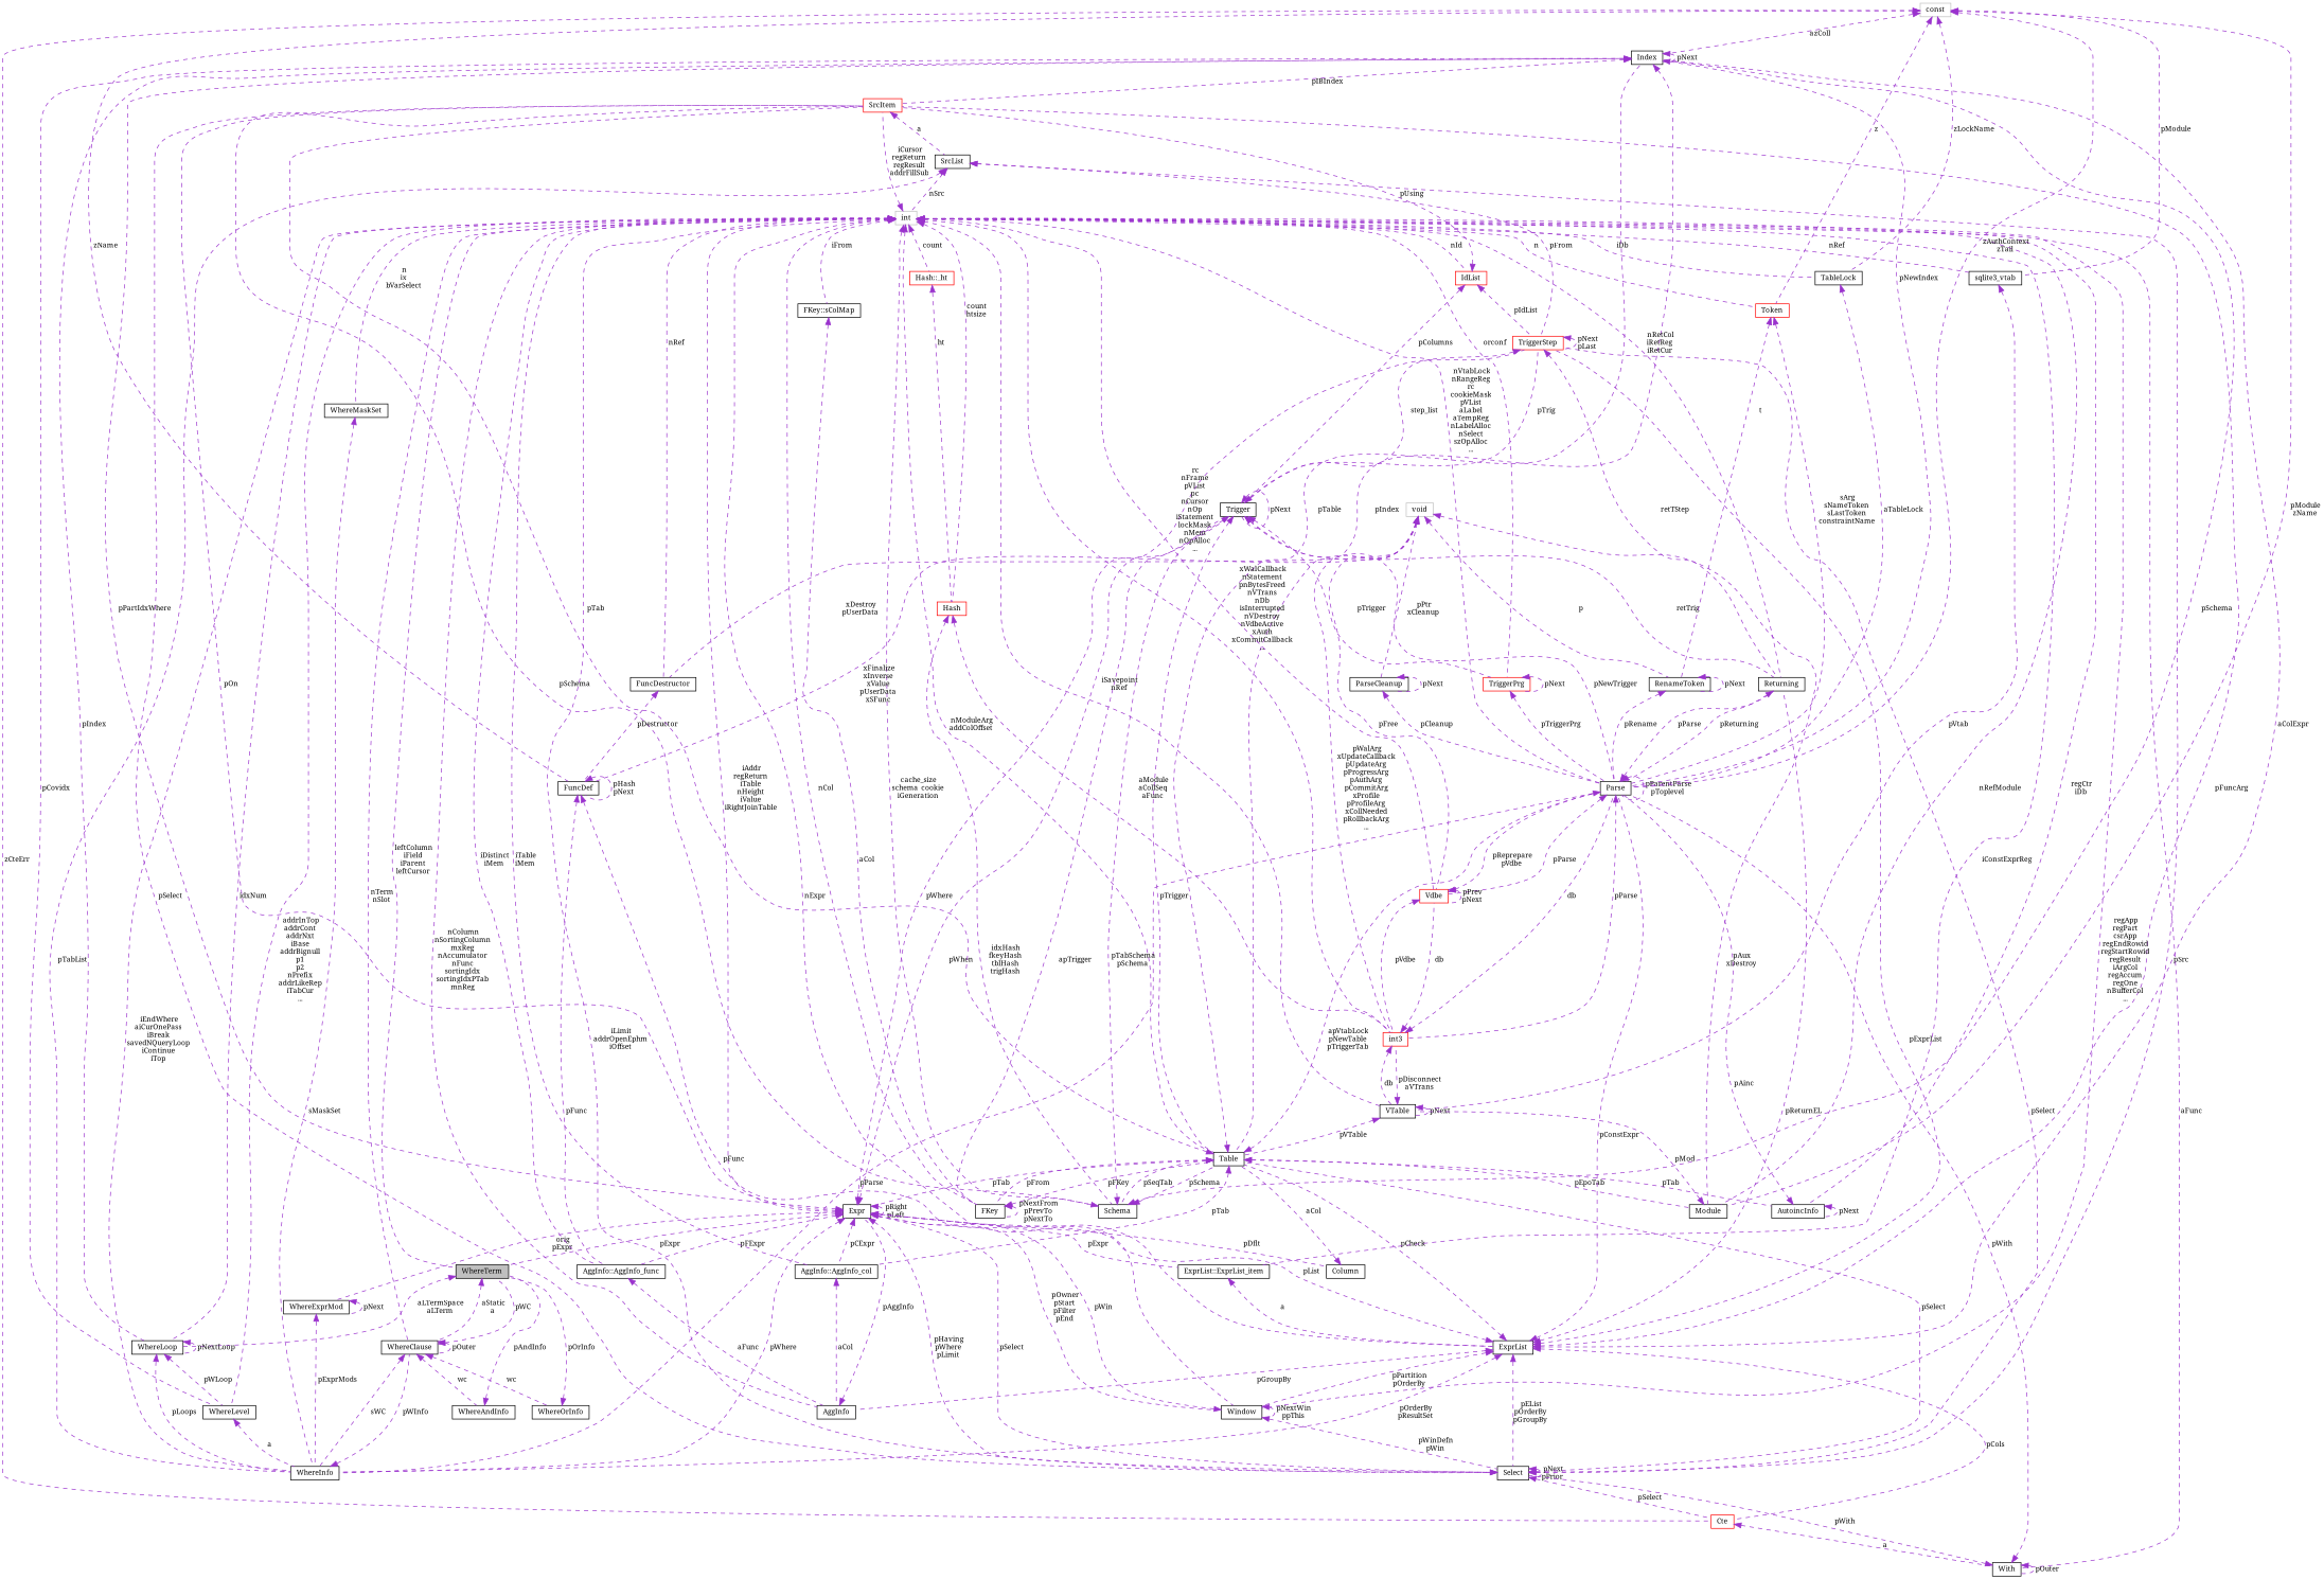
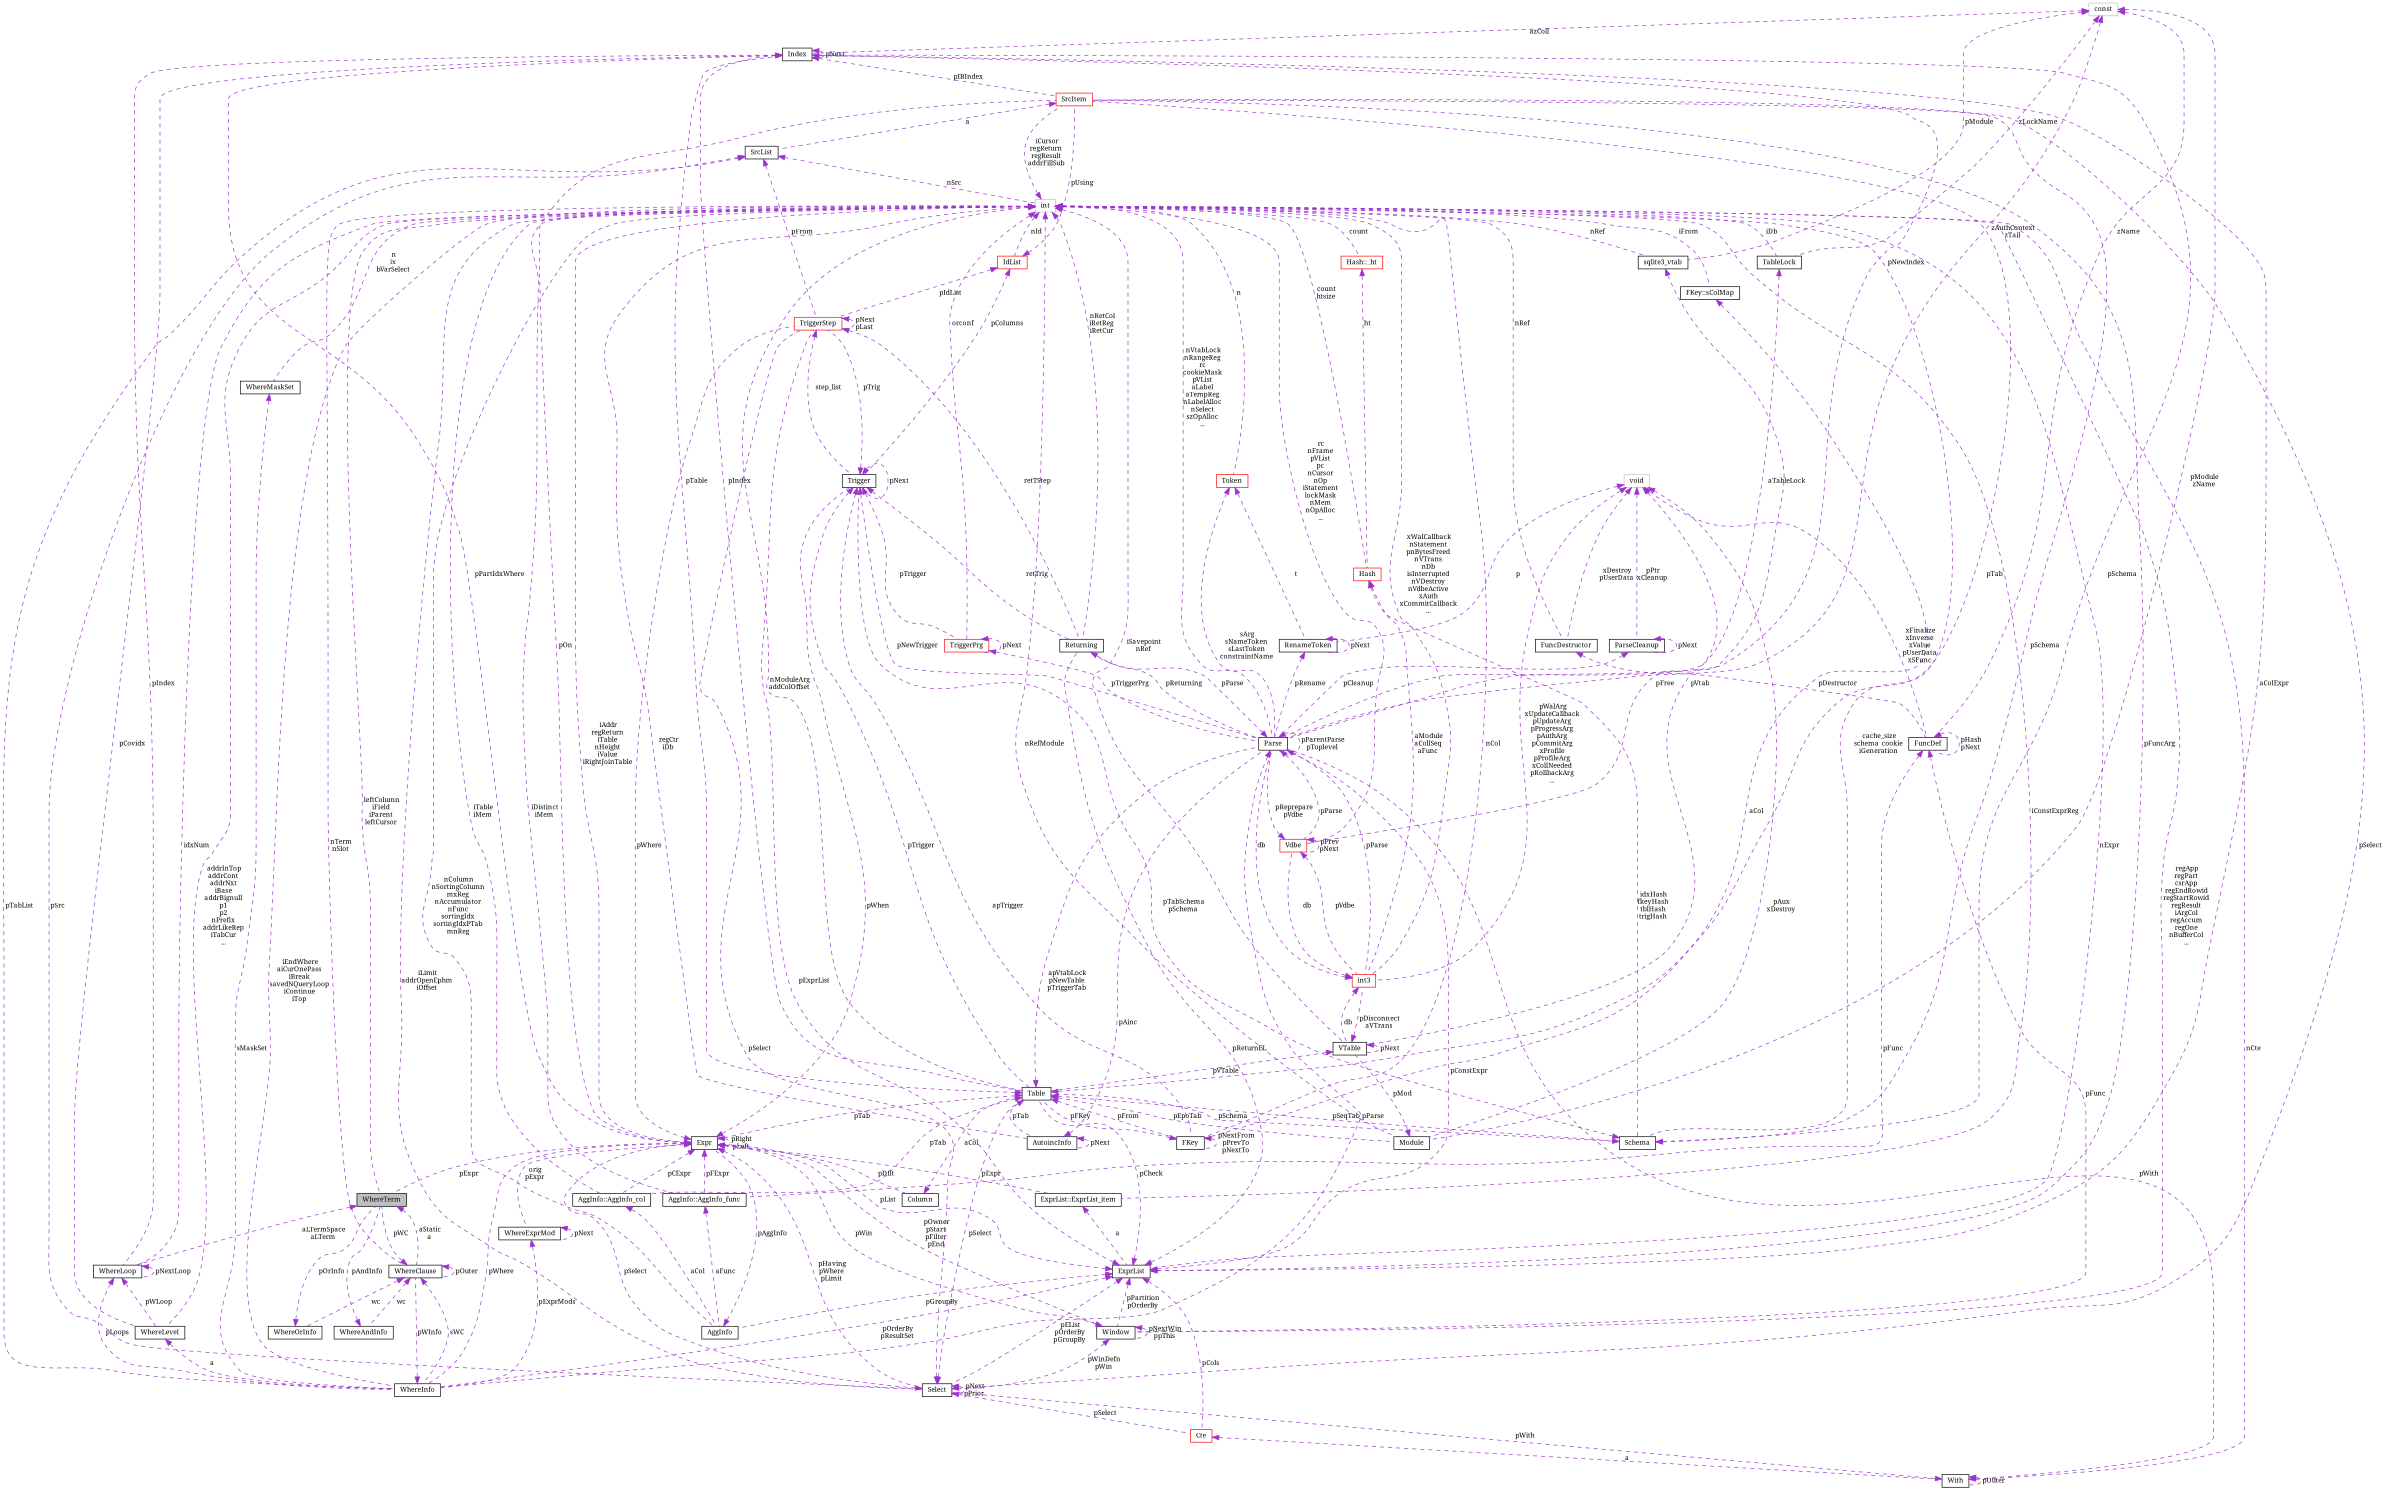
  digraph {
    fontname="Noto Serif"
    node [color=black fillcolor=white fontname="Noto Serif" fontsize=10 shape=record style=filled]
    edge [color=darkorchid3 dir=back fontname="Noto Serif" fontsize=10 labelfontname=Helvetica labelfontsize=10 style=dashed]
    n1 [fillcolor=grey75 fontcolor=black height=0.2 label=WhereTerm width=0.4]
    n2 [height=0.2 label=WhereClause width=0.4]
    n3 [height=0.2 label=WhereLoop width=0.4]
    n4 [height=0.2 label=WhereAndInfo width=0.4]
    n5 [height=0.2 label=WhereInfo width=0.4]
    n6 [height=0.2 label=WhereOrInfo width=0.4]
    n7 [height=0.2 label=WhereLevel width=0.4]
    n8 [height=0.2 label=Expr width=0.4]
    n9 [height=0.2 label="AggInfo::AggInfo_col" width=0.4]
    n10 [height=0.2 label=Column width=0.4]
    n11 [height=0.2 label=Trigger width=0.4]
    n12 [color=red height=0.2 label=TriggerStep width=0.4]
    n13 [height=0.2 label=Select width=0.4]
    n14 [height=0.2 label="ExprList::ExprList_item" width=0.4]
    n15 [color=red height=0.2 label=SrcItem width=0.4]
    n16 [height=0.2 label=Index width=0.4]
    n17 [height=0.2 label=Window width=0.4]
    n18 [height=0.2 label="AggInfo::AggInfo_func" width=0.4]
    n19 [height=0.2 label=WhereExprMod width=0.4]
    n20 [height=0.2 label=AggInfo width=0.4]
    n21 [height=0.2 label=Table width=0.4]
    n22 [height=0.2 label=FKey width=0.4]
    n23 [height=0.2 label=Parse width=0.4]
    n24 [color=red height=0.2 label=TriggerPrg width=0.4]
    n25 [height=0.2 label=Returning width=0.4]
    n26 [color=red height=0.2 label=Cte width=0.4]
    n27 [height=0.2 label=ExprList width=0.4]
    n28 [height=0.2 label=SrcList width=0.4]
    n29 [color=grey75 height=0.2 label=int width=0.4]
    n30 [height=0.2 label=Schema width=0.4]
    n31 [color=red height=0.2 label=Hash width=0.4]
    n32 [color=red height=0.2 label="Hash::_ht" width=0.4]
    n33 [height=0.2 label="FKey::sColMap" width=0.4]
    n34 [color=red height=0.2 label=IdList width=0.4]
    n35 [height=0.2 label=With width=0.4]
    n36 [height=0.2 label=FuncDestructor width=0.4]
    n37 [height=0.2 label=VTable width=0.4]
    n38 [color=red height=0.2 label=int3 width=0.4]
    n39 [color=red height=0.2 label=Vdbe width=0.4]
    n40 [height=0.2 label=TableLock width=0.4]
    n41 [color=red height=0.2 label=Token width=0.4]
    n42 [height=0.2 label=AutoincInfo width=0.4]
    n43 [height=0.2 label=Module width=0.4]
    n44 [height=0.2 label=sqlite3_vtab width=0.4]
    n45 [height=0.2 label=WhereMaskSet width=0.4]
    n46 [height=0.2 label=FuncDef width=0.4]
    n47 [height=0.2 label=RenameToken width=0.4]
    n48 [color=grey75 height=0.2 label=const width=0.4]
    n49 [color=grey75 height=0.2 label=void width=0.4]
    n50 [height=0.2 label=ParseCleanup width=0.4]
    n1 -> n2 [label=" aStatic\na"]
    n1 -> n3 [label=" aLTermSpace\naLTerm"]
    n2 -> n1 [label=" pWC"]
    n2 -> n2 [label=" pOuter"]
    n2 -> n4 [label=" wc"]
    n2 -> n5 [label=" sWC"]
    n2 -> n6 [label=" wc"]
    n3 -> n3 [label=" pNextLoop"]
    n3 -> n5 [label=" pLoops"]
    n3 -> n7 [label=" pWLoop"]
    n4 -> n1 [label=" pAndInfo"]
    n5 -> n2 [label=" pWInfo"]
    n6 -> n1 [label=" pOrInfo"]
    n7 -> n5 [label=" a"]
    n8 -> n1 [label=" pExpr"]
    n8 -> n5 [label=" pWhere"]
    n8 -> n8 [label=" pRight\npLeft"]
    n8 -> n9 [label=" pCExpr"]
    n8 -> n10 [label=" pDflt"]
    n8 -> n11 [label=" pWhen"]
    n8 -> n12 [label=" pWhere"]
    n8 -> n13 [label=" pHaving\npWhere\npLimit"]
    n8 -> n14 [label=" pExpr"]
    n8 -> n15 [label=" pOn"]
    n8 -> n16 [label=" pPartIdxWhere"]
    n8 -> n17 [label=" pOwner\npStart\npFilter\npEnd"]
    n8 -> n18 [label=" pFExpr"]
    n8 -> n19 [label=" orig\npExpr"]
    n9 -> n20 [label=" aCol"]
    n10 -> n21 [label=" aCol"]
    n11 -> n11 [label=" pNext"]
    n11 -> n12 [label=" pTrig"]
    n11 -> n21 [label=" pTrigger"]
    n11 -> n22 [label=" apTrigger"]
    n11 -> n23 [label=" pNewTrigger"]
    n11 -> n24 [label=" pTrigger"]
    n11 -> n25 [label=" retTrig"]
    n12 -> n11 [label=" step_list"]
    n12 -> n12 [label=" pNext\npLast"]
    n12 -> n25 [label=" retTStep"]
    n13 -> n8 [label=" pSelect"]
    n13 -> n12 [label=" pSelect"]
    n13 -> n13 [label=" pNext\npPrior"]
    n13 -> n15 [label=" pSelect"]
    n13 -> n21 [label=" pSelect"]
    n13 -> n26 [label=" pSelect"]
    n14 -> n27 [label=" a"]
    n15 -> n28 [label=" a"]
    n16 -> n3 [label=" pIndex"]
    n16 -> n7 [label=" pCovidx"]
    n16 -> n15 [label=" pIBIndex"]
    n16 -> n16 [label=" pNext"]
    n16 -> n21 [label=" pIndex"]
    n16 -> n23 [label=" pNewIndex"]
    n17 -> n8 [label=" pWin"]
    n17 -> n13 [label=" pWinDefn\npWin"]
    n17 -> n17 [label=" pNextWin\nppThis"]
    n18 -> n20 [label=" aFunc"]
    n19 -> n5 [label=" pExprMods"]
    n19 -> n19 [label=" pNext"]
    n20 -> n8 [label=" pAggInfo"]
    n21 -> n8 [label=" pTab"]
    n21 -> n9 [label=" pTab"]
    n21 -> n15 [label=" pTab"]
    n21 -> n16 [label=" pTable"]
    n21 -> n22 [label=" pFrom"]
    n21 -> n23 [label=" apVtabLock\npNewTable\npTriggerTab"]
    n21 -> n30 [label=" pSeqTab"]
    n21 -> n42 [label=" pTab"]
    n21 -> n43 [label=" pEpoTab"]
    n22 -> n21 [label=" pFKey"]
    n22 -> n22 [label=" pNextFrom\npPrevTo\npNextTo"]
    n23 -> n5 [label=" pParse"]
    n23 -> n23 [label=" pParentParse\npToplevel"]
    n23 -> n25 [label=" pParse"]
    n23 -> n38 [label=" pParse"]
    n23 -> n39 [label=" pParse"]
    n24 -> n23 [label=" pTriggerPrg"]
    n24 -> n24 [label=" pNext"]
    n25 -> n23 [label=" pReturning"]
    n26 -> n35 [label=" a"]
    n27 -> n5 [label=" pOrderBy\npResultSet"]
    n27 -> n8 [label=" pList"]
    n27 -> n12 [label=" pExprList"]
    n27 -> n13 [label=" pEList\npOrderBy\npGroupBy"]
    n27 -> n15 [label=" pFuncArg"]
    n27 -> n16 [label=" aColExpr"]
    n27 -> n17 [label=" pPartition\npOrderBy"]
    n27 -> n20 [label=" pGroupBy"]
    n27 -> n21 [label=" pCheck"]
    n27 -> n23 [label=" pConstExpr"]
    n27 -> n25 [label=" pReturnEL"]
    n27 -> n26 [label=" pCols"]
    n28 -> n5 [label=" pTabList"]
    n28 -> n12 [label=" pFrom"]
    n28 -> n13 [label=" pSrc"]
    n28 -> n29 [label=" nSrc"]
    n29 -> n1 [label=" leftColumn\niField\niParent\nleftCursor"]
    n29 -> n2 [label=" nTerm\nnSlot"]
    n29 -> n3 [label=" idxNum"]
    n29 -> n5 [label=" iEndWhere\naiCurOnePass\niBreak\nsavedNQueryLoop\niContinue\niTop"]
    n29 -> n7 [label=" addrInTop\naddrCont\naddrNxt\niBase\naddrBignull\np1\np2\nnPrefix\naddrLikeRep\niTabCur\n..."]
    n29 -> n8 [label=" iAddr\nregReturn\niTable\nnHeight\niValue\niRightJoinTable"]
    n29 -> n9 [label=" iTable\niMem"]
    n29 -> n13 [label=" iLimit\naddrOpenEphm\niOffset"]
    n29 -> n14 [label=" iConstExprReg"]
    n29 -> n15 [label=" iCursor\nregReturn\nregResult\naddrFillSub"]
    n29 -> n17 [label=" regApp\nregPart\ncsrApp\nregEndRowid\nregStartRowid\nregResult\niArgCol\nregAccum\nregOne\nnBufferCol\n..."]
    n29 -> n18 [label=" iDistinct\niMem"]
    n29 -> n20 [label=" nColumn\nnSortingColumn\nmxReg\nnAccumulator\nnFunc\nsortingIdx\nsortingIdxPTab\nmnReg"]
    n29 -> n21 [label=" nModuleArg\naddColOffset"]
    n29 -> n22 [label=" nCol"]
    n29 -> n23 [label=" nVtabLock\nnRangeReg\nrc\ncookieMask\npVList\naLabel\naTempReg\nnLabelAlloc\nnSelect\nszOpAlloc\n..."]
    n29 -> n24 [label=" orconf"]
    n29 -> n25 [label=" nRetCol\niRetReg\niRetCur"]
    n29 -> n27 [label=" nExpr"]
    n29 -> n30 [label=" cache_size\nschema_cookie\niGeneration"]
    n29 -> n31 [label=" count\nhtsize"]
    n29 -> n32 [label=" count"]
    n29 -> n33 [label=" iFrom"]
    n29 -> n34 [label=" nId"]
-   n29 -> n35 [label=" aFunc"]
+   n29 -> n35 [label=" nCte"]
    n29 -> n36 [label=" nRef"]
    n29 -> n37 [label=" iSavepoint\nnRef"]
    n29 -> n38 [label=" xWalCallback\nnStatement\npnBytesFreed\nnVTrans\nnDb\nisInterrupted\nnVDestroy\nnVdbeActive\nxAuth\nxCommitCallback\n..."]
    n29 -> n39 [label=" rc\nnFrame\npVList\npc\nnCursor\nnOp\niStatement\nlockMask\nnMem\nnOpAlloc\n..."]
    n29 -> n40 [label=" iDb"]
    n29 -> n41 [label=" n"]
    n29 -> n42 [label=" regCtr\niDb"]
    n29 -> n43 [label=" nRefModule"]
    n29 -> n44 [label=" nRef"]
    n29 -> n45 [label=" n\nix\nbVarSelect"]
    n30 -> n11 [label=" pTabSchema\npSchema"]
    n30 -> n15 [label=" pSchema"]
    n30 -> n16 [label=" pSchema"]
    n30 -> n21 [label=" pSchema"]
    n31 -> n30 [label=" idxHash\nfkeyHash\ntblHash\ntrigHash"]
    n31 -> n38 [label=" aModule\naCollSeq\naFunc"]
    n32 -> n31 [label=" ht"]
    n33 -> n22 [label=" aCol"]
    n34 -> n11 [label=" pColumns"]
    n34 -> n12 [label=" pIdList"]
    n34 -> n15 [label=" pUsing"]
    n35 -> n13 [label=" pWith"]
    n35 -> n23 [label=" pWith"]
    n35 -> n35 [label=" pOuter"]
    n36 -> n46 [label=" pDestructor"]
    n37 -> n21 [label=" pVTable"]
    n37 -> n37 [label=" pNext"]
    n37 -> n38 [label=" pDisconnect\naVTrans"]
    n38 -> n23 [label=" db"]
    n38 -> n37 [label=" db"]
    n38 -> n39 [label=" db"]
    n39 -> n23 [label=" pReprepare\npVdbe"]
    n39 -> n38 [label=" pVdbe"]
    n39 -> n39 [label=" pPrev\npNext"]
    n40 -> n23 [label=" aTableLock"]
    n41 -> n23 [label=" sArg\nsNameToken\nsLastToken\nconstraintName"]
    n41 -> n47 [label=" t"]
    n42 -> n23 [label=" pAinc"]
    n42 -> n42 [label=" pNext"]
    n43 -> n37 [label=" pMod"]
    n44 -> n37 [label=" pVtab"]
    n45 -> n5 [label=" sMaskSet"]
    n46 -> n17 [label=" pFunc"]
    n46 -> n18 [label=" pFunc"]
    n46 -> n46 [label=" pHash\npNext"]
    n47 -> n23 [label=" pRename"]
    n47 -> n47 [label=" pNext"]
    n48 -> n16 [label=" azColl"]
    n48 -> n23 [label=" zAuthContext\nzTail"]
-   n48 -> n26 [label=" zCteErr"]
    n48 -> n40 [label=" zLockName"]
-   n48 -> n41 [label=" z"]
    n48 -> n43 [label=" pModule\nzName"]
    n48 -> n44 [label=" pModule"]
    n48 -> n46 [label=" zName"]
    n49 -> n36 [label=" xDestroy\npUserData"]
    n49 -> n38 [label=" pWalArg\nxUpdateCallback\npUpdateArg\npProgressArg\npAuthArg\npCommitArg\nxProfile\npProfileArg\nxCollNeeded\npRollbackArg\n..."]
    n49 -> n39 [label=" pFree"]
    n49 -> n43 [label=" pAux\nxDestroy"]
    n49 -> n46 [label=" xFinalize\nxInverse\nxValue\npUserData\nxSFunc"]
    n49 -> n47 [label=" p"]
    n49 -> n50 [label=" pPtr\nxCleanup"]
    n50 -> n23 [label=" pCleanup"]
    n50 -> n50 [label=" pNext"]
  }
